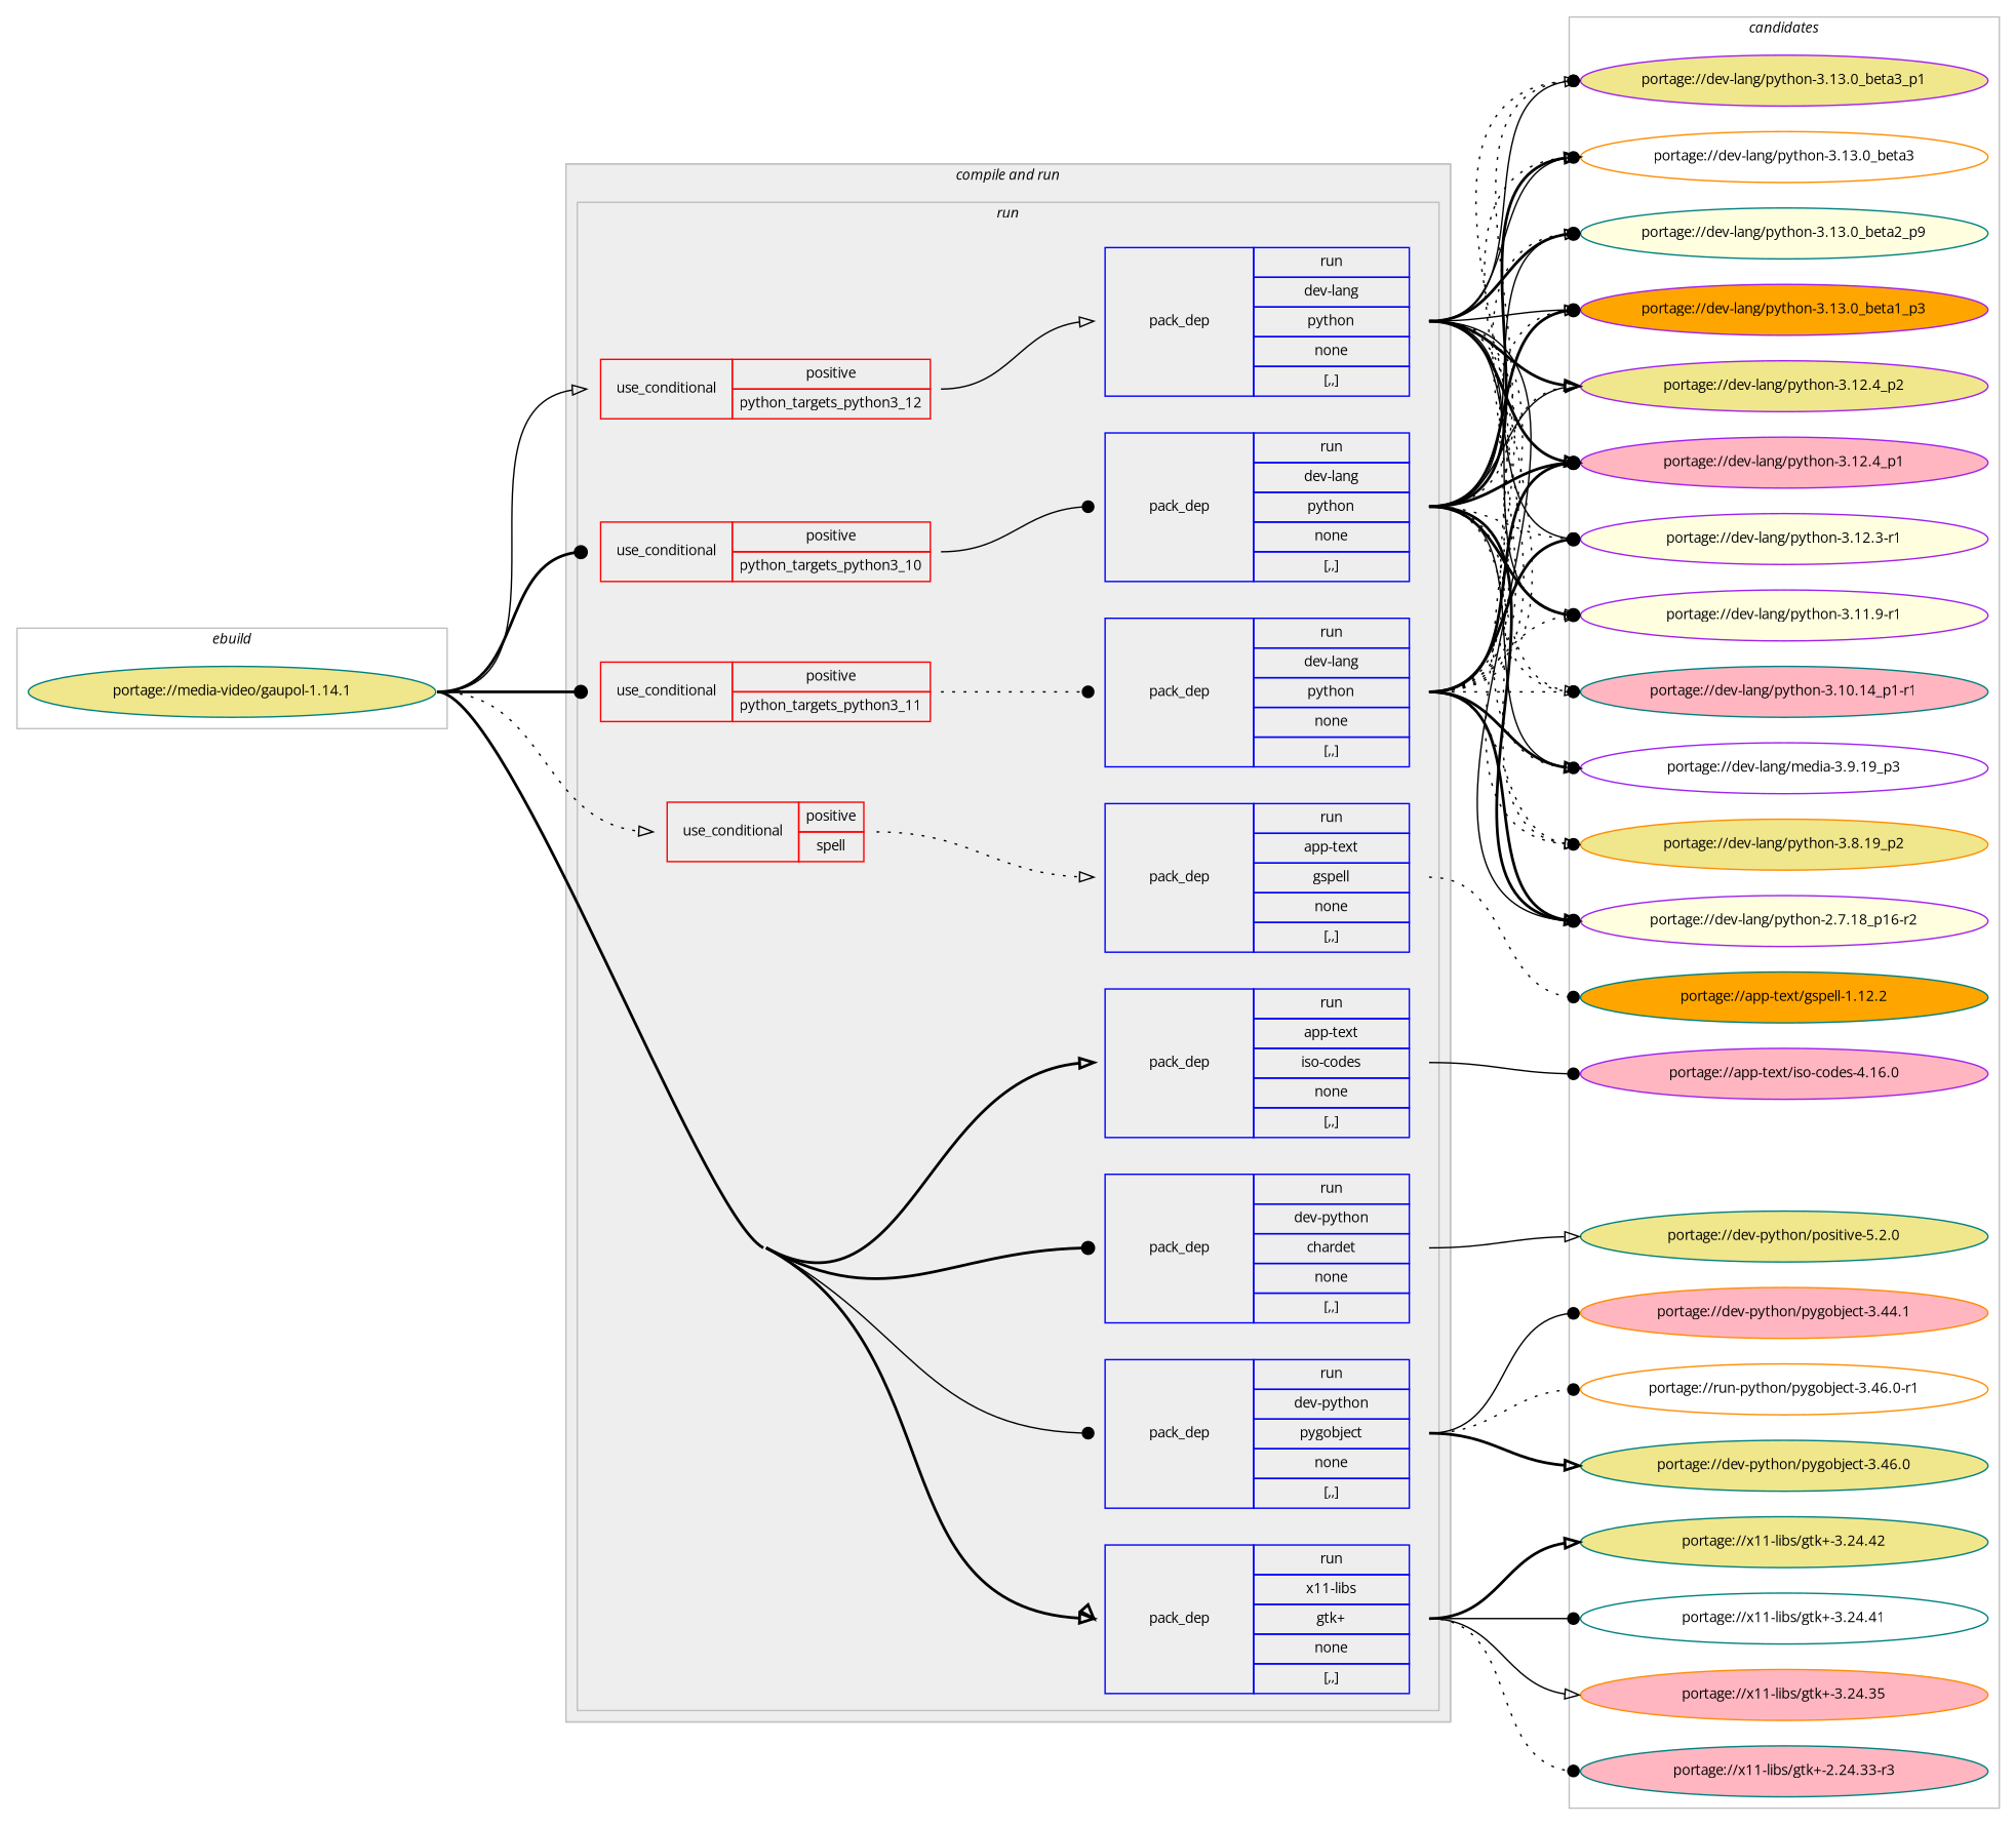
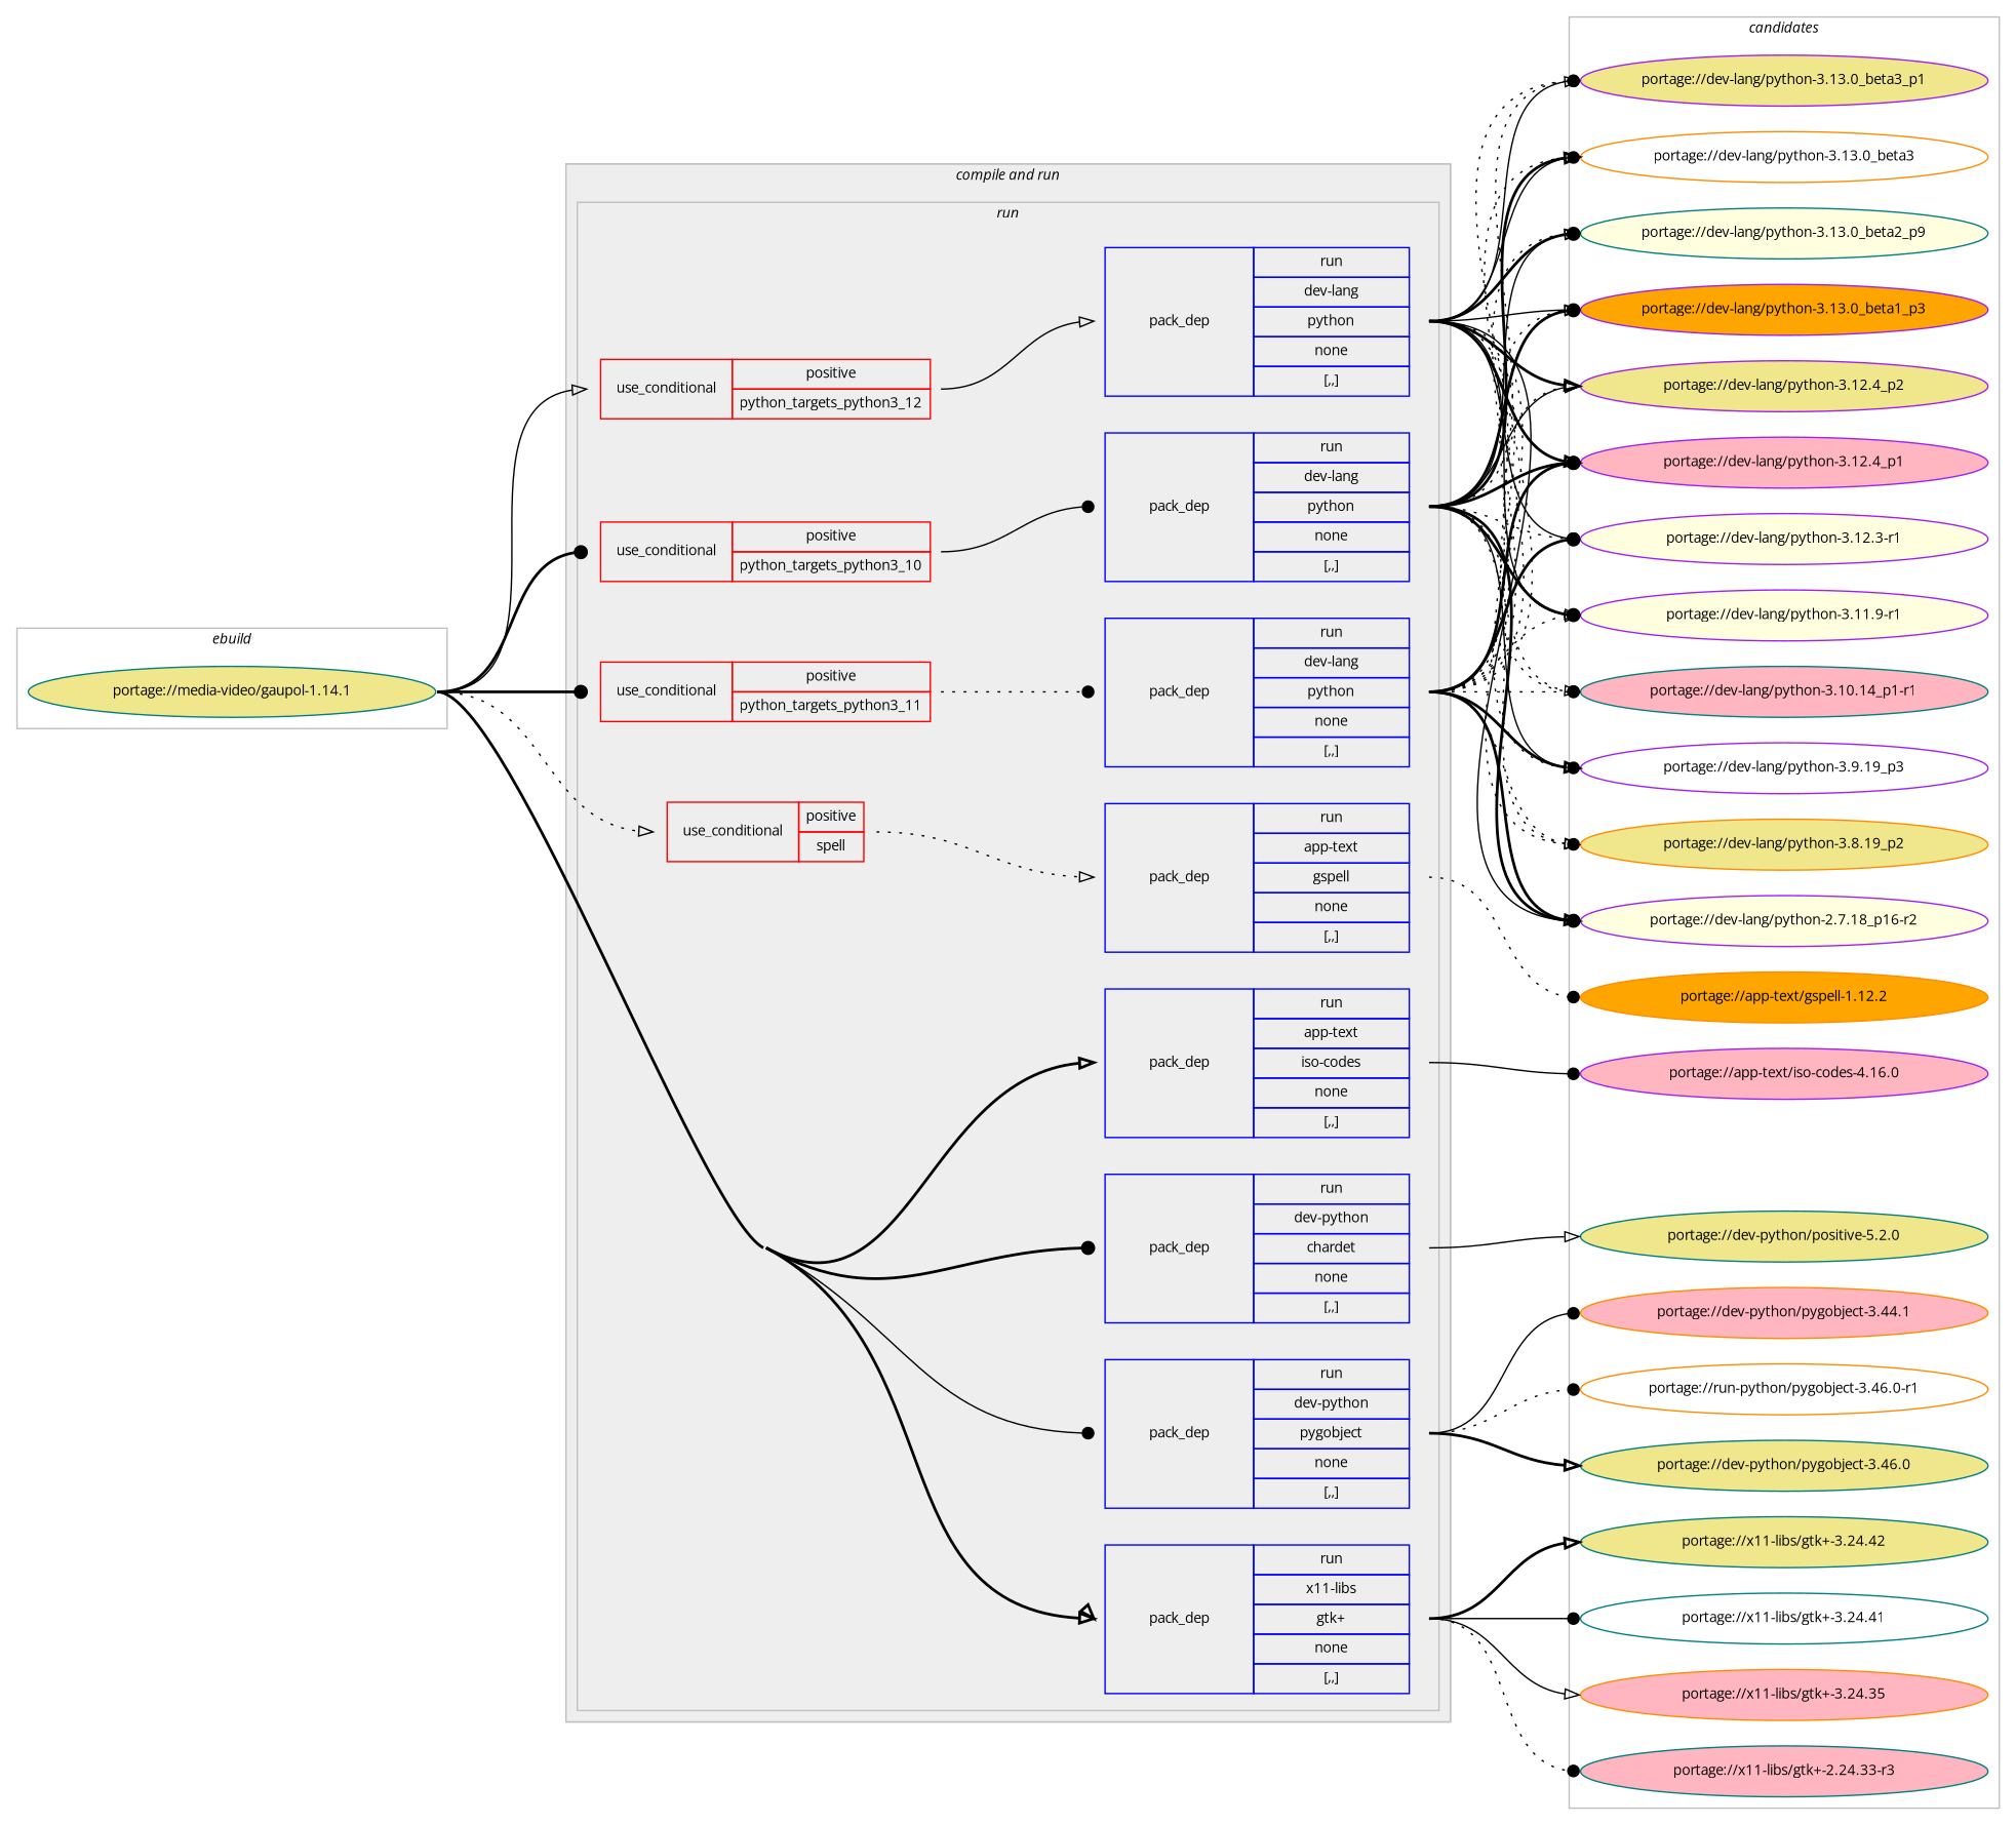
  digraph {
    compound=true
    concentrate=true
    fontname="Open Sans"
    fontsize=10
    newrank=true
    rankdir=LR
    ranksep=1.5
    node [color=teal fontname="Open Sans" fontsize=10 style=filled]
    edge [arrowhead=dot fontname="Open Sans" headport=w style=dotted tailport=e weight=100]
    n1 [fillcolor=khaki label="portage://media-video/gaupol-1.14.1" width=4]
    n2 [color=blue label=<<TABLE BORDER="0" CELLBORDER="1" CELLSPACING="0" CELLPADDING="4" WIDTH="220"><TR><TD ROWSPAN="6" CELLPADDING="30">pack_dep</TD></TR><TR><TD WIDTH="110">run</TD></TR><TR><TD>dev-lang</TD></TR><TR><TD>python</TD></TR><TR><TD>none</TD></TR><TR><TD>[,,]</TD></TR></TABLE>> shape=none style=""]
    n3 [color=red label=<<TABLE BORDER="0" CELLBORDER="1" CELLSPACING="0" CELLPADDING="4"><TR><TD ROWSPAN="3" CELLPADDING="10">use_conditional</TD></TR><TR><TD>positive</TD></TR><TR><TD>python_targets_python3_10</TD></TR></TABLE>> shape=none style=""]
    n4 [color=blue label=<<TABLE BORDER="0" CELLBORDER="1" CELLSPACING="0" CELLPADDING="4" WIDTH="220"><TR><TD ROWSPAN="6" CELLPADDING="30">pack_dep</TD></TR><TR><TD WIDTH="110">run</TD></TR><TR><TD>dev-lang</TD></TR><TR><TD>python</TD></TR><TR><TD>none</TD></TR><TR><TD>[,,]</TD></TR></TABLE>> shape=none style=""]
    n5 [color=red label=<<TABLE BORDER="0" CELLBORDER="1" CELLSPACING="0" CELLPADDING="4"><TR><TD ROWSPAN="3" CELLPADDING="10">use_conditional</TD></TR><TR><TD>positive</TD></TR><TR><TD>python_targets_python3_11</TD></TR></TABLE>> shape=none style=""]
    n6 [color=blue label=<<TABLE BORDER="0" CELLBORDER="1" CELLSPACING="0" CELLPADDING="4" WIDTH="220"><TR><TD ROWSPAN="6" CELLPADDING="30">pack_dep</TD></TR><TR><TD WIDTH="110">run</TD></TR><TR><TD>dev-lang</TD></TR><TR><TD>python</TD></TR><TR><TD>none</TD></TR><TR><TD>[,,]</TD></TR></TABLE>> shape=none style=""]
    n7 [color=red label=<<TABLE BORDER="0" CELLBORDER="1" CELLSPACING="0" CELLPADDING="4"><TR><TD ROWSPAN="3" CELLPADDING="10">use_conditional</TD></TR><TR><TD>positive</TD></TR><TR><TD>python_targets_python3_12</TD></TR></TABLE>> shape=none style=""]
    n8 [color=blue label=<<TABLE BORDER="0" CELLBORDER="1" CELLSPACING="0" CELLPADDING="4" WIDTH="220"><TR><TD ROWSPAN="6" CELLPADDING="30">pack_dep</TD></TR><TR><TD WIDTH="110">run</TD></TR><TR><TD>app-text</TD></TR><TR><TD>gspell</TD></TR><TR><TD>none</TD></TR><TR><TD>[,,]</TD></TR></TABLE>> shape=none style=""]
    n9 [color=red label=<<TABLE BORDER="0" CELLBORDER="1" CELLSPACING="0" CELLPADDING="4"><TR><TD ROWSPAN="3" CELLPADDING="10">use_conditional</TD></TR><TR><TD>positive</TD></TR><TR><TD>spell</TD></TR></TABLE>> shape=none style=""]
    n10 [color=blue label=<<TABLE BORDER="0" CELLBORDER="1" CELLSPACING="0" CELLPADDING="4" WIDTH="220"><TR><TD ROWSPAN="6" CELLPADDING="30">pack_dep</TD></TR><TR><TD WIDTH="110">run</TD></TR><TR><TD>app-text</TD></TR><TR><TD>iso-codes</TD></TR><TR><TD>none</TD></TR><TR><TD>[,,]</TD></TR></TABLE>> shape=none style=""]
    n11 [color=blue label=<<TABLE BORDER="0" CELLBORDER="1" CELLSPACING="0" CELLPADDING="4" WIDTH="220"><TR><TD ROWSPAN="6" CELLPADDING="30">pack_dep</TD></TR><TR><TD WIDTH="110">run</TD></TR><TR><TD>dev-python</TD></TR><TR><TD>chardet</TD></TR><TR><TD>none</TD></TR><TR><TD>[,,]</TD></TR></TABLE>> shape=none style=""]
    n12 [color=blue label=<<TABLE BORDER="0" CELLBORDER="1" CELLSPACING="0" CELLPADDING="4" WIDTH="220"><TR><TD ROWSPAN="6" CELLPADDING="30">pack_dep</TD></TR><TR><TD WIDTH="110">run</TD></TR><TR><TD>dev-python</TD></TR><TR><TD>pygobject</TD></TR><TR><TD>none</TD></TR><TR><TD>[,,]</TD></TR></TABLE>> shape=none style=""]
    n13 [color=blue label=<<TABLE BORDER="0" CELLBORDER="1" CELLSPACING="0" CELLPADDING="4" WIDTH="220"><TR><TD ROWSPAN="6" CELLPADDING="30">pack_dep</TD></TR><TR><TD WIDTH="110">run</TD></TR><TR><TD>x11-libs</TD></TR><TR><TD>gtk+</TD></TR><TR><TD>none</TD></TR><TR><TD>[,,]</TD></TR></TABLE>> shape=none style=""]
    n14 [color=purple fillcolor=khaki label="portage://dev-lang/python-3.13.0_beta3_p1" width=4]
    n15 [color=darkorange fillcolor=white label="portage://dev-lang/python-3.13.0_beta3" width=4]
    n16 [fillcolor=lightyellow label="portage://dev-lang/python-3.13.0_beta2_p9" width=4]
    n17 [color=purple fillcolor=orange label="portage://dev-lang/python-3.13.0_beta1_p3" width=4]
    n18 [color=purple fillcolor=khaki label="portage://dev-lang/python-3.12.4_p2" width=4]
    n19 [color=purple fillcolor=lightpink label="portage://dev-lang/python-3.12.4_p1" width=4]
    n20 [color=purple fillcolor=lightyellow label="portage://dev-lang/python-3.12.3-r1" width=4]
    n21 [color=purple fillcolor=lightyellow label="portage://dev-lang/python-3.11.9-r1" width=4]
    n22 [fillcolor=lightpink label="portage://dev-lang/python-3.10.14_p1-r1" width=4]
-   n23 [color=purple fillcolor=white label="portage://dev-lang/media-3.9.19_p3" width=4]
+   n23 [color=purple fillcolor=white label="portage://dev-lang/python-3.9.19_p3" width=4]
    n24 [color=darkorange fillcolor=khaki label="portage://dev-lang/python-3.8.19_p2" width=4]
    n25 [color=purple fillcolor=lightyellow label="portage://dev-lang/python-2.7.18_p16-r2" width=4]
-   n26 [fillcolor=orange label="portage://app-text/gspell-1.12.2" width=4]
+   n26 [color=darkorange fillcolor=orange label="portage://app-text/gspell-1.12.2" width=4]
    n27 [color=purple fillcolor=lightpink label="portage://app-text/iso-codes-4.16.0" width=4]
    n28 [fillcolor=khaki label="portage://dev-python/positive-5.2.0" width=4]
    n29 [color=darkorange fillcolor=white label="portage://run-python/pygobject-3.46.0-r1" width=4]
    n30 [fillcolor=khaki label="portage://dev-python/pygobject-3.46.0" width=4]
    n31 [color=darkorange fillcolor=lightpink label="portage://dev-python/pygobject-3.44.1" width=4]
    n32 [fillcolor=khaki label="portage://x11-libs/gtk+-3.24.42" width=4]
    n33 [fillcolor=white label="portage://x11-libs/gtk+-3.24.41" width=4]
    n34 [color=darkorange fillcolor=lightpink label="portage://x11-libs/gtk+-3.24.35" width=4]
    n35 [fillcolor=lightpink label="portage://x11-libs/gtk+-2.24.33-r3" width=4]
    subgraph cluster_1 {
      color=gray
      label=<<i>ebuild</i>>
      n1
    }
    subgraph cluster_2 {
      color=gray
      label=<<i>dependencies</i>>
      subgraph cluster_3 {
        color=gray
        fillcolor="#eeeeee"
        label=<<i>compile</i>>
        style=filled
      }
      subgraph cluster_4 {
        color=gray
        fillcolor="#eeeeee"
        label=<<i>compile and run</i>>
        style=filled
      }
      subgraph cluster_5 {
        color=gray
        fillcolor="#eeeeee"
        label=<<i>run</i>>
        style=filled
        subgraph sub_6 {
          color=gray
          fillcolor="#eeeeee"
          label=<<i>run</i>>
          style=filled
          n3
          subgraph sub_7 {
            color=gray
            fillcolor="#eeeeee"
            label=<<i>run</i>>
            style=filled
            n2
          }
        }
        subgraph sub_8 {
          color=gray
          fillcolor="#eeeeee"
          label=<<i>run</i>>
          style=filled
          n5
          subgraph sub_9 {
            color=gray
            fillcolor="#eeeeee"
            label=<<i>run</i>>
            style=filled
            n4
          }
        }
        subgraph sub_10 {
          color=gray
          fillcolor="#eeeeee"
          label=<<i>run</i>>
          style=filled
          n7
          subgraph sub_11 {
            color=gray
            fillcolor="#eeeeee"
            label=<<i>run</i>>
            style=filled
            n6
          }
        }
        subgraph sub_12 {
          color=gray
          fillcolor="#eeeeee"
          label=<<i>run</i>>
          style=filled
          n9
          subgraph sub_13 {
            color=gray
            fillcolor="#eeeeee"
            label=<<i>run</i>>
            style=filled
            n8
          }
        }
        subgraph sub_14 {
          color=gray
          fillcolor="#eeeeee"
          label=<<i>run</i>>
          style=filled
          n10
        }
        subgraph sub_15 {
          color=gray
          fillcolor="#eeeeee"
          label=<<i>run</i>>
          style=filled
          n11
        }
        subgraph sub_16 {
          color=gray
          fillcolor="#eeeeee"
          label=<<i>run</i>>
          style=filled
          n12
        }
        subgraph sub_17 {
          color=gray
          fillcolor="#eeeeee"
          label=<<i>run</i>>
          style=filled
          n13
        }
      }
    }
    subgraph cluster_18 {
      color=gray
      label=<<i>candidates</i>>
      rank=same
      subgraph sub_19 {
        color=black
        label=<<i>candidates</i>>
        nodesep=1
        rank=same
        n14
        n15
        n16
        n17
        n18
        n19
        n20
        n21
        n22
        n23
        n24
        n25
      }
      subgraph sub_20 {
        color=black
        label=<<i>candidates</i>>
        nodesep=1
        rank=same
        n14
        n15
        n16
        n17
        n18
        n19
        n20
        n21
        n22
        n23
        n24
        n25
      }
      subgraph sub_21 {
        color=black
        label=<<i>candidates</i>>
        nodesep=1
        rank=same
        n14
        n15
        n16
        n17
        n18
        n19
        n20
        n21
        n22
        n23
        n24
        n25
      }
      subgraph sub_22 {
        color=black
        label=<<i>candidates</i>>
        nodesep=1
        rank=same
        n26
      }
      subgraph sub_23 {
        color=black
        label=<<i>candidates</i>>
        nodesep=1
        rank=same
        n27
      }
      subgraph sub_24 {
        color=black
        label=<<i>candidates</i>>
        nodesep=1
        rank=same
        n28
      }
      subgraph sub_25 {
        color=black
        label=<<i>candidates</i>>
        nodesep=1
        rank=same
        n29
        n30
        n31
      }
      subgraph sub_26 {
        color=black
        label=<<i>candidates</i>>
        nodesep=1
        rank=same
        n32
        n33
        n34
        n35
      }
    }
    n1 -> n3 [style=bold weight=20]
    n1 -> n5 [style=bold weight=20]
    n1 -> n7 [arrowhead=onormal style=solid weight=20]
    n1 -> n9 [arrowhead=onormal weight=20]
    n1 -> n10 [arrowhead=onormal style=bold weight=20]
    n1 -> n11 [style=bold weight=20]
    n1 -> n12 [style=solid weight=20]
    n1 -> n13 [arrowhead=onormal style=bold weight=20]
    n2 -> n14
    n2 -> n15 [arrowhead=onormal style=bold]
    n2 -> n16 [arrowhead=onormal style=solid]
    n2 -> n17 [style=bold]
    n2 -> n18 [arrowhead=onormal style=solid]
    n2 -> n19 [style=bold]
    n2 -> n20
    n2 -> n21 [style=bold]
    n2 -> n22 [arrowhead=onormal]
    n2 -> n23 [style=solid]
    n2 -> n24
    n2 -> n25 [style=bold]
    n3 -> n2 [style=solid weight=20]
    n4 -> n14
    n4 -> n15 [arrowhead=onormal]
    n4 -> n16 [arrowhead=onormal]
    n4 -> n17 [arrowhead=onormal]
    n4 -> n18 [arrowhead=onormal]
    n4 -> n19 [style=bold]
    n4 -> n20 [style=bold]
    n4 -> n21 [arrowhead=onormal]
    n4 -> n22
    n4 -> n23 [arrowhead=onormal style=bold]
    n4 -> n24 [arrowhead=onormal]
    n4 -> n25 [arrowhead=onormal style=bold]
    n5 -> n4 [weight=20]
    n6 -> n14 [arrowhead=onormal style=solid]
    n6 -> n15 [style=solid]
    n6 -> n16 [style=bold]
    n6 -> n17 [arrowhead=onormal style=solid]
    n6 -> n18 [arrowhead=onormal style=bold]
    n6 -> n19 [arrowhead=onormal style=bold]
    n6 -> n20 [style=solid]
    n6 -> n21 [arrowhead=onormal style=solid]
    n6 -> n22
    n6 -> n23 [arrowhead=onormal]
    n6 -> n24 [arrowhead=onormal]
    n6 -> n25 [style=solid]
    n7 -> n6 [arrowhead=onormal style=solid weight=20]
    n8 -> n26
    n9 -> n8 [arrowhead=onormal weight=20]
    n10 -> n27 [style=solid]
    n11 -> n28 [arrowhead=onormal style=solid]
    n12 -> n29
    n12 -> n30 [arrowhead=onormal style=bold]
    n12 -> n31 [style=solid]
    n13 -> n32 [arrowhead=onormal style=bold]
    n13 -> n33 [style=solid]
    n13 -> n34 [arrowhead=onormal style=solid]
    n13 -> n35
  }
